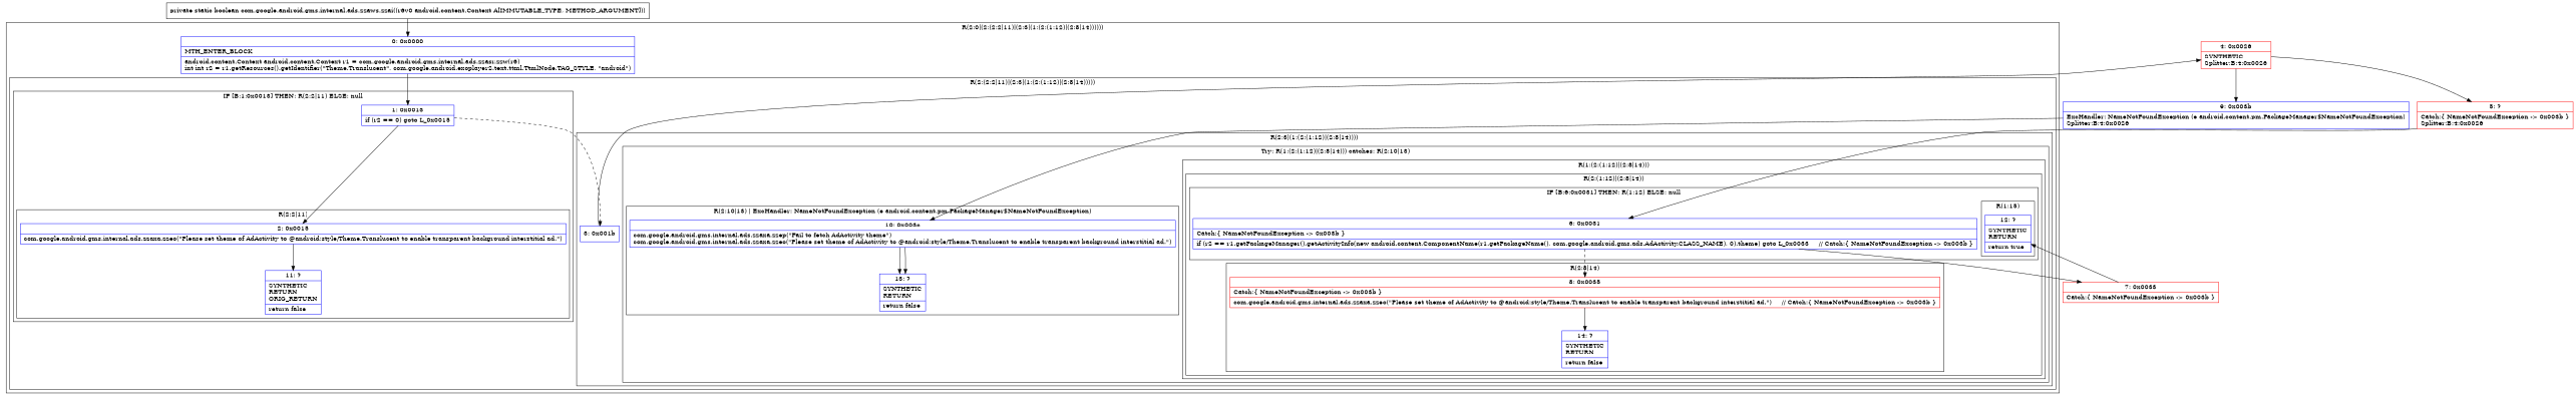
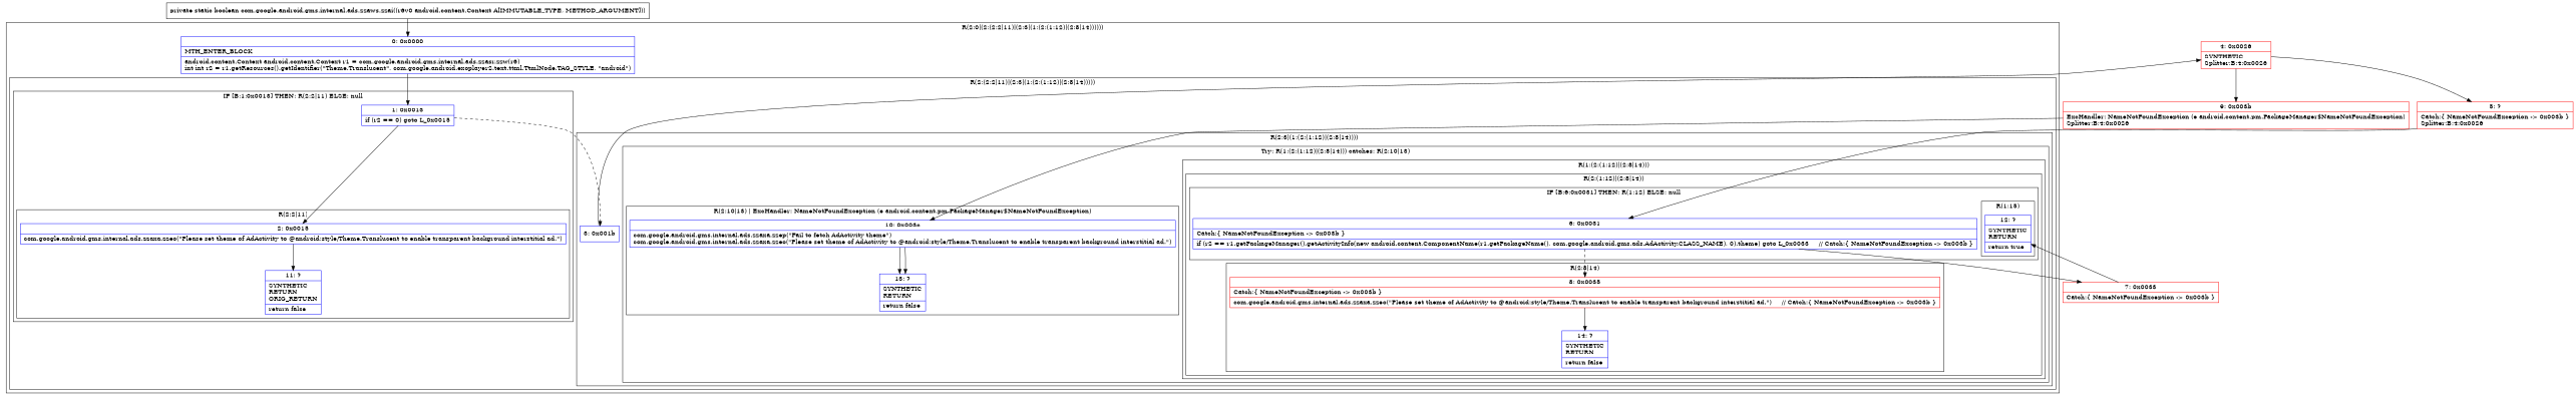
  digraph {
    node [color=blue shape=record]
    n1 [label="{2\:\ 0x0015|com.google.android.gms.internal.ads.zzaxa.zzeo(\"Please set theme of AdActivity to @android:style\/Theme.Translucent to enable transparent background interstitial ad.\")\l}"]
    n2 [label="{11\:\ ?|SYNTHETIC\lRETURN\lORIG_RETURN\l|return false\l}"]
    n3 [label="{1\:\ 0x0013|if (r2 == 0) goto L_0x0015\l}"]
    n4 [label="{12\:\ ?|SYNTHETIC\lRETURN\l|return true\l}"]
    n5 [label="{6\:\ 0x0031|Catch:\{ NameNotFoundException \-\> 0x003b \}\l|if (r2 == r1.getPackageManager().getActivityInfo(new android.content.ComponentName(r1.getPackageName(), com.google.android.gms.ads.AdActivity.CLASS_NAME), 0).theme) goto L_0x0033     \/\/ Catch:\{ NameNotFoundException \-\> 0x003b \}\l}"]
    n6 [color=red label="{8\:\ 0x0035|Catch:\{ NameNotFoundException \-\> 0x003b \}\l|com.google.android.gms.internal.ads.zzaxa.zzeo(\"Please set theme of AdActivity to @android:style\/Theme.Translucent to enable transparent background interstitial ad.\")     \/\/ Catch:\{ NameNotFoundException \-\> 0x003b \}\l}"]
    n7 [label="{14\:\ ?|SYNTHETIC\lRETURN\l|return false\l}"]
    n8 [label="{10\:\ 0x003c|com.google.android.gms.internal.ads.zzaxa.zzep(\"Fail to fetch AdActivity theme\")\lcom.google.android.gms.internal.ads.zzaxa.zzeo(\"Please set theme of AdActivity to @android:style\/Theme.Translucent to enable transparent background interstitial ad.\")\l}"]
    n9 [label="{13\:\ ?|SYNTHETIC\lRETURN\l|return false\l}"]
    n10 [label="{3\:\ 0x001b}"]
    n11 [label="{0\:\ 0x0000|MTH_ENTER_BLOCK\l|android.content.Context android.content.Context r1 = com.google.android.gms.internal.ads.zzasr.zzw(r6)\lint int r2 = r1.getResources().getIdentifier(\"Theme.Translucent\", com.google.android.exoplayer2.text.ttml.TtmlNode.TAG_STYLE, \"android\")\l}"]
    n12 [color=red label="{7\:\ 0x0033|Catch:\{ NameNotFoundException \-\> 0x003b \}\l}"]
    n13 [color=red label="{4\:\ 0x0026|SYNTHETIC\lSplitter:B:4:0x0026\l}"]
    n14 [color=red label="{5\:\ ?|Catch:\{ NameNotFoundException \-\> 0x003b \}\lSplitter:B:4:0x0026\l}"]
-   n15 [label="{9\:\ 0x003b|ExcHandler: NameNotFoundException (e android.content.pm.PackageManager$NameNotFoundException)\lSplitter:B:4:0x0026\l}"]
+   n15 [color=red label="{9\:\ 0x003b|ExcHandler: NameNotFoundException (e android.content.pm.PackageManager$NameNotFoundException)\lSplitter:B:4:0x0026\l}"]
    n16 [label="{private static boolean com.google.android.gms.internal.ads.zzaws.zzai((r6v0 android.content.Context A[IMMUTABLE_TYPE, METHOD_ARGUMENT])) }" color=""]
    subgraph cluster_1 {
      label="R(2:0|(2:(2:2|11)|(2:3|(1:(2:(1:12)|(2:8|14))))))"
      n11
      subgraph cluster_2 {
        label="R(2:(2:2|11)|(2:3|(1:(2:(1:12)|(2:8|14)))))"
        subgraph cluster_3 {
          label="IF [B:1:0x0013] THEN: R(2:2|11) ELSE: null"
          n3
          subgraph cluster_4 {
            label="R(2:2|11)"
            n1
            n2
          }
        }
        subgraph cluster_5 {
          label="R(2:3|(1:(2:(1:12)|(2:8|14))))"
          n10
          subgraph cluster_6 {
            label="Try: R(1:(2:(1:12)|(2:8|14))) catches: R(2:10|13)"
            subgraph cluster_7 {
              label="R(1:(2:(1:12)|(2:8|14)))"
              subgraph cluster_8 {
                label="R(2:(1:12)|(2:8|14))"
                subgraph cluster_9 {
                  label="IF [B:6:0x0031] THEN: R(1:12) ELSE: null"
                  n5
                  subgraph cluster_10 {
                    label="R(1:15)"
                    n4
                  }
                }
                subgraph cluster_11 {
                  label="R(2:8|14)"
                  n6
                  n7
                }
              }
            }
            subgraph cluster_12 {
              label="R(2:10|13) | ExcHandler: NameNotFoundException (e android.content.pm.PackageManager$NameNotFoundException)\l"
              n8
              n9
            }
          }
        }
      }
    }
    subgraph cluster_13 {
      label="R(2:10|13) | ExcHandler: NameNotFoundException (e android.content.pm.PackageManager$NameNotFoundException)\l"
    }
    n1 -> n2
    n3 -> n1
    n3 -> n10 [style=dashed]
    n5 -> n6 [style=dashed]
    n5 -> n12
    n6 -> n7
    n8 -> n9
    n8 -> n9
    n10 -> n13
    n11 -> n3
    n12 -> n4
    n13 -> n14
    n13 -> n15
    n14 -> n5
    n15 -> n8
    n16 -> n11
  }
